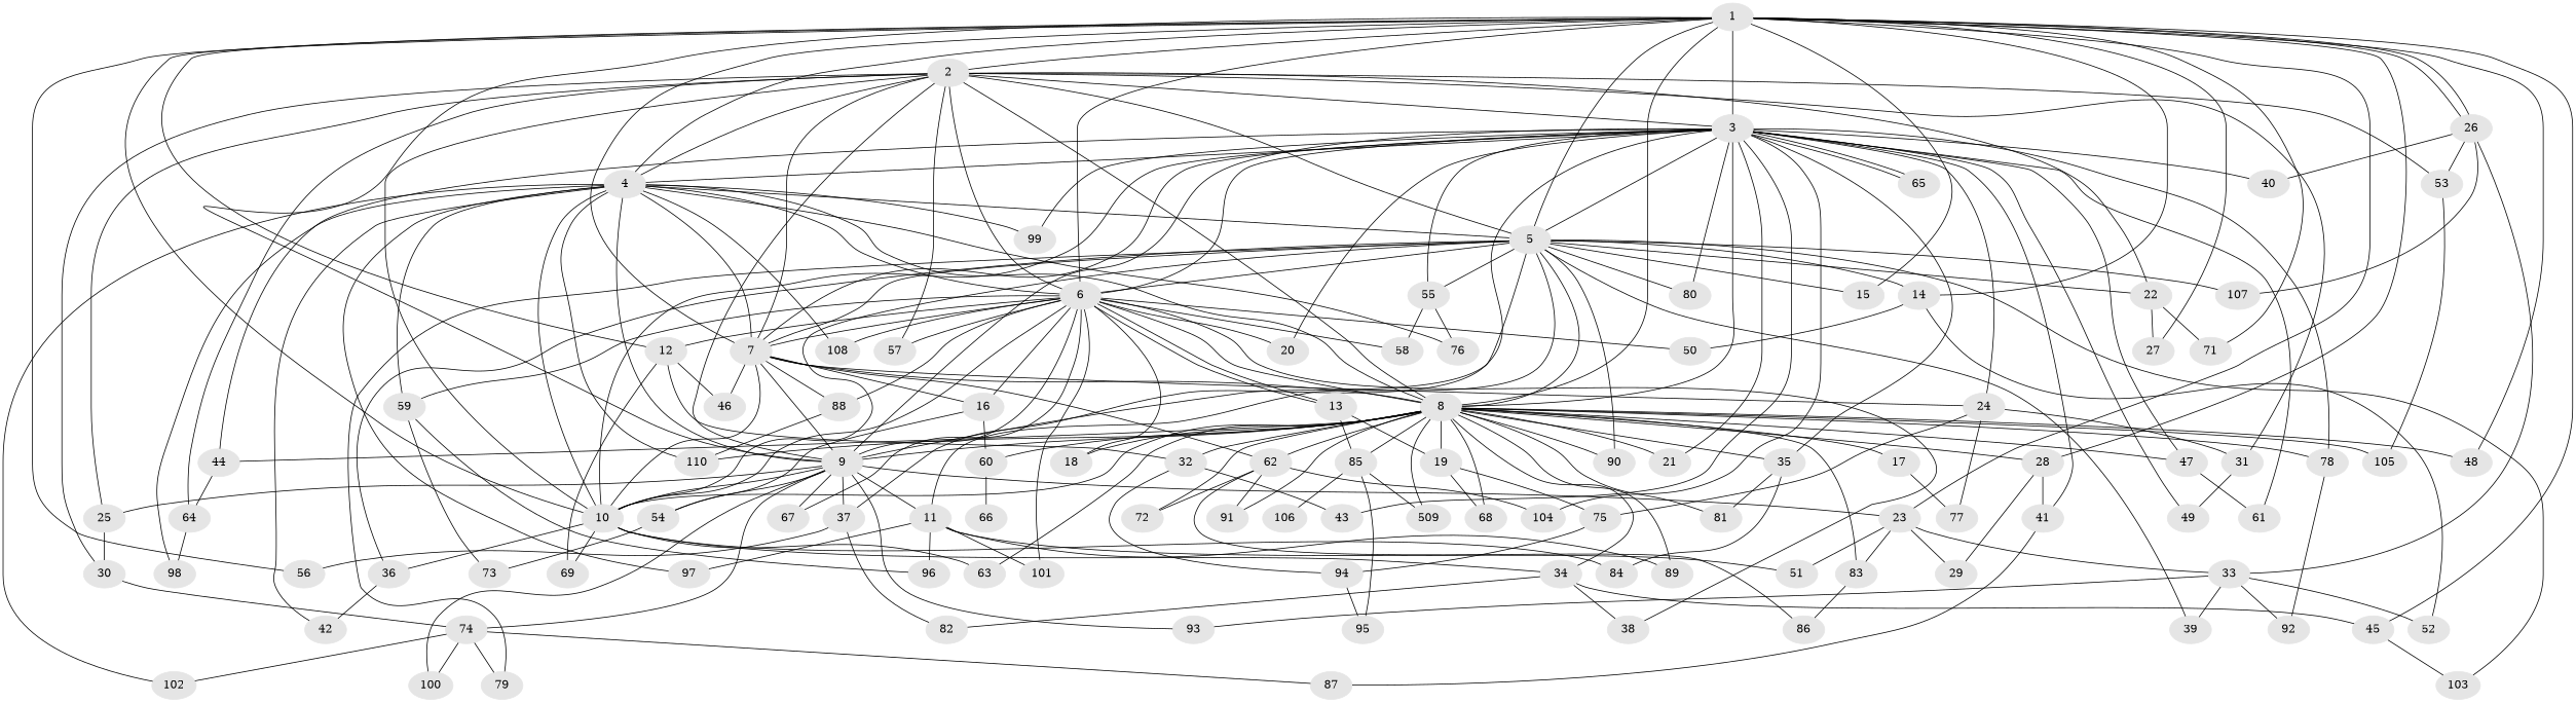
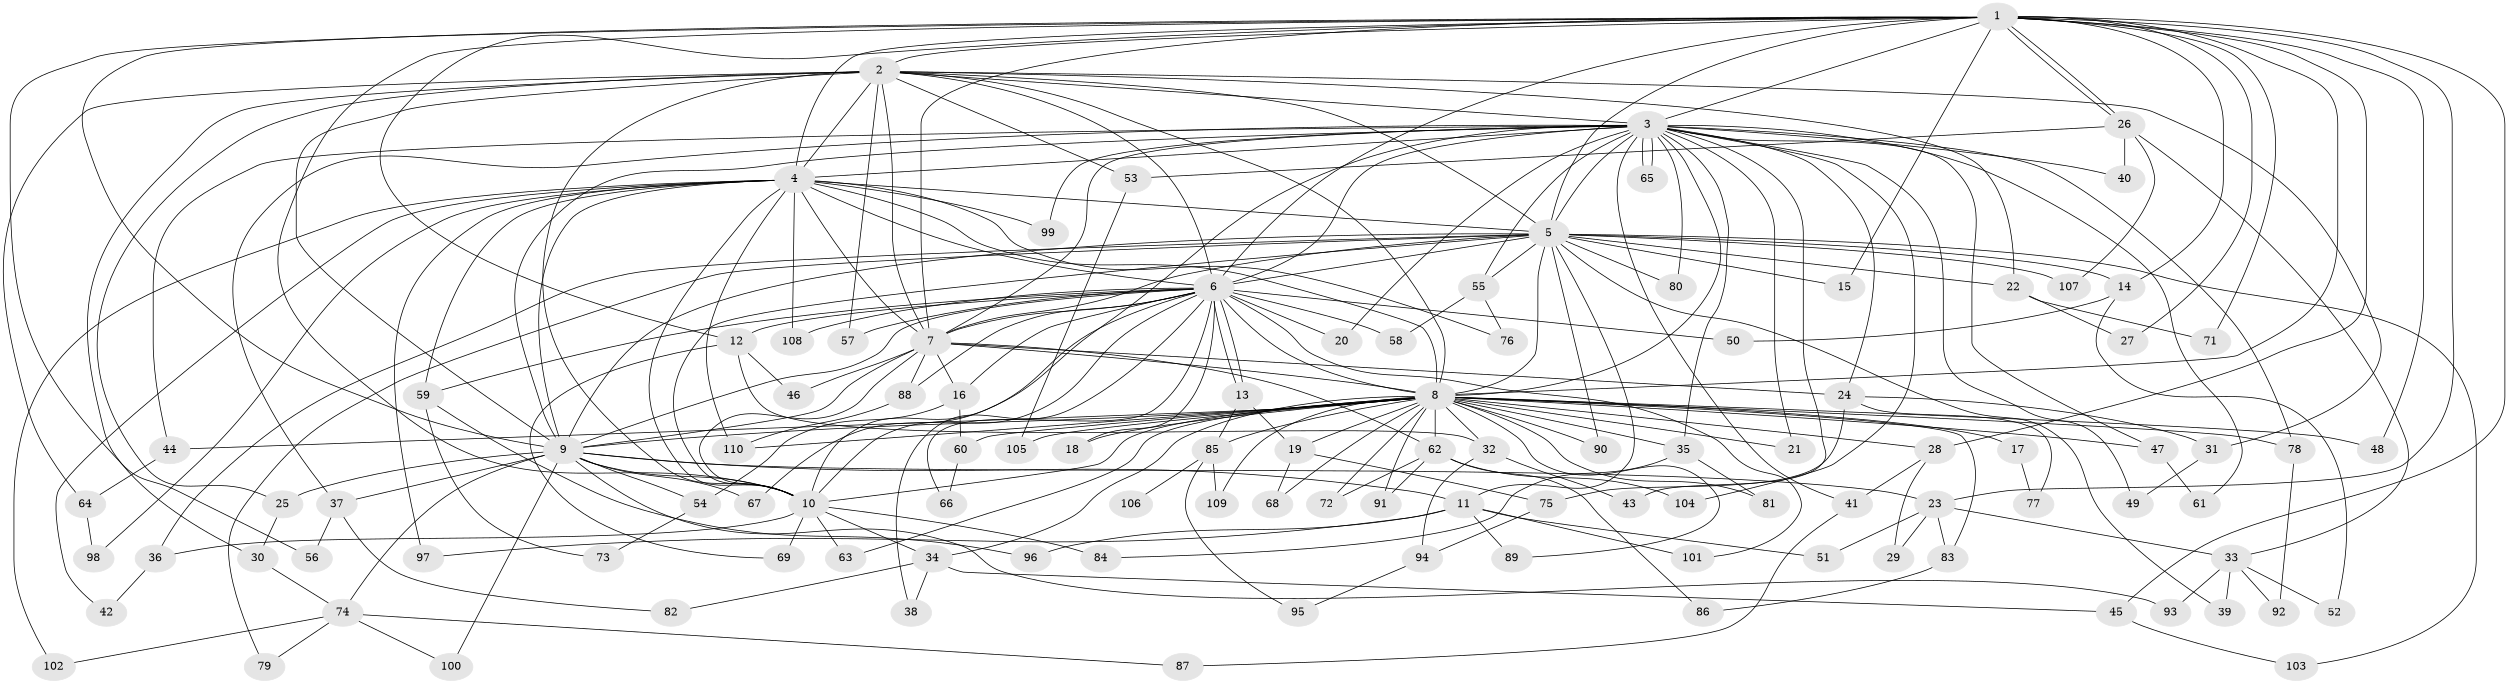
  graph {
    node [color=gray90 style=filled]
    1
    2
    3
    4
    5
    6
    7
    8
    9
    10
    12
    14
    15
    23
    26
    27
    28
    45
    48
    56
    71
    22
    25
    30
    31
    53
    57
    64
    20
    21
    24
    35
    37
    40
    41
    43
    44
    47
    49
    55
    61
    65
    78
    80
    99
    104
    42
    59
    76
    97
    98
    102
    108
    110
    11
    36
    39
    79
    90
    103
    107
    13
    16
    18
    38
    50
    58
    66
    67
    88
    101
    46
    62
    17
    19
    32
    34
    60
    63
    68
    72
    81
    83
    85
    89
    91
    105
-   109 [label=509]
+   109
    54
    74
    93
    100
    69
    84
    52
    51
    29
    33
    77
    75
    82
    87
    92
    96
    73
    86
    94
    106
    95
    1 -- 2
    1 -- 3
    1 -- 4
    1 -- 5
    1 -- 6
    1 -- 7
    1 -- 8
    1 -- 9
    1 -- 10
    1 -- 12
    1 -- 14
    1 -- 15
    1 -- 23
    1 -- 26
    1 -- 26
    1 -- 27
    1 -- 28
    1 -- 45
    1 -- 48
    1 -- 56
    1 -- 71
    2 -- 3
    2 -- 4
    2 -- 5
    2 -- 6
    2 -- 7
    2 -- 8
    2 -- 9
    2 -- 10
    2 -- 22
    2 -- 25
    2 -- 30
    2 -- 31
    2 -- 53
    2 -- 57
    2 -- 64
    3 -- 4
    3 -- 5
    3 -- 6
    3 -- 7
    3 -- 8
    3 -- 9
    3 -- 10
    3 -- 20
    3 -- 21
    3 -- 24
    3 -- 35
    3 -- 37
    3 -- 40
    3 -- 41
    3 -- 43
    3 -- 44
    3 -- 47
    3 -- 49
    3 -- 55
    3 -- 61
    3 -- 65
    3 -- 65
    3 -- 78
    3 -- 80
    3 -- 99
    3 -- 104
    4 -- 5
    4 -- 6
    4 -- 7
    4 -- 8
    4 -- 9
    4 -- 10
    4 -- 99
    4 -- 42
    4 -- 59
    4 -- 76
    4 -- 97
    4 -- 98
    4 -- 102
    4 -- 108
    4 -- 110
    5 -- 6
    5 -- 7
    5 -- 8
    5 -- 9
    5 -- 10
    5 -- 14
    5 -- 15
    5 -- 22
    5 -- 55
    5 -- 80
    5 -- 11
    5 -- 36
    5 -- 39
    5 -- 79
    5 -- 90
    5 -- 103
    5 -- 107
    6 -- 7
    6 -- 8
    6 -- 9
    6 -- 10
    6 -- 12
    6 -- 57
    6 -- 20
    6 -- 59
    6 -- 108
    6 -- 13
    6 -- 13
    6 -- 16
    6 -- 18
    6 -- 38
    6 -- 50
    6 -- 58
+   6 -- 66
    6 -- 67
    6 -- 88
    6 -- 101
    7 -- 8
    7 -- 9
    7 -- 10
    7 -- 24
    7 -- 16
    7 -- 88
    7 -- 46
    7 -- 62
    8 -- 9
    8 -- 10
    8 -- 28
    8 -- 48
    8 -- 21
    8 -- 35
    8 -- 44
    8 -- 47
    8 -- 78
    8 -- 110
    8 -- 90
    8 -- 18
    8 -- 62
    8 -- 17
    8 -- 19
    8 -- 32
    8 -- 34
    8 -- 60
    8 -- 63
    8 -- 68
    8 -- 72
    8 -- 81
    8 -- 83
    8 -- 85
    8 -- 89
    8 -- 91
    8 -- 105
    8 -- 109
    9 -- 10
    9 -- 23
    9 -- 25
    9 -- 37
    9 -- 11
    9 -- 67
    9 -- 54
    9 -- 74
    9 -- 93
    9 -- 100
    10 -- 36
    10 -- 34
    10 -- 63
    10 -- 69
    10 -- 84
    12 -- 46
    12 -- 32
    12 -- 69
    14 -- 50
    14 -- 52
    23 -- 83
    23 -- 51
    23 -- 29
    23 -- 33
    26 -- 53
    26 -- 40
    26 -- 107
    26 -- 33
    28 -- 41
    28 -- 29
    45 -- 103
    22 -- 27
    22 -- 71
    25 -- 30
    30 -- 74
    31 -- 49
    53 -- 105
    64 -- 98
    24 -- 31
    24 -- 77
    24 -- 75
    35 -- 81
    35 -- 84
    37 -- 56
    37 -- 82
    41 -- 87
    44 -- 64
    47 -- 61
    55 -- 76
    55 -- 58
    78 -- 92
    59 -- 96
    59 -- 73
    11 -- 97
    11 -- 101
    11 -- 89
    11 -- 51
    11 -- 96
    36 -- 42
    13 -- 19
    13 -- 85
    16 -- 60
    16 -- 54
    88 -- 110
    62 -- 104
    62 -- 72
    62 -- 91
    62 -- 86
    17 -- 77
    19 -- 68
    19 -- 75
    32 -- 43
    32 -- 94
    34 -- 45
    34 -- 38
    34 -- 82
    60 -- 66
    83 -- 86
    85 -- 109
    85 -- 106
    85 -- 95
    54 -- 73
    74 -- 102
    74 -- 79
    74 -- 100
    74 -- 87
    33 -- 39
    33 -- 93
    33 -- 52
    33 -- 92
    75 -- 94
    94 -- 95
  }
